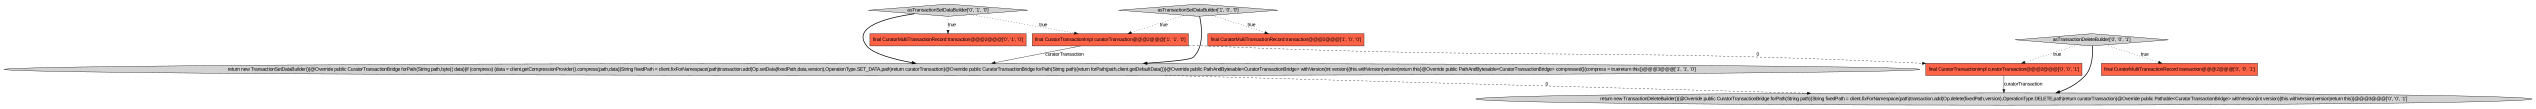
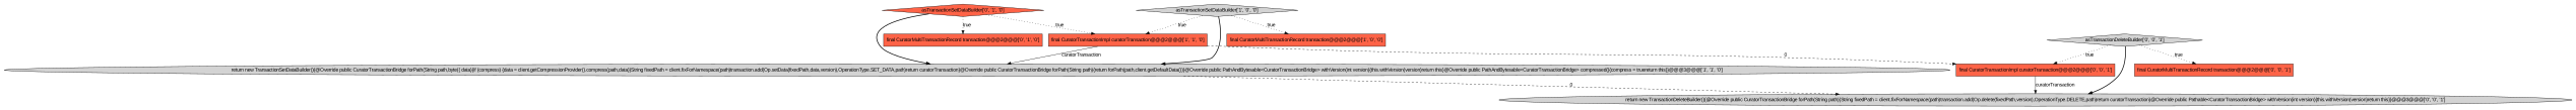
  digraph {
    fontname="Liberation Sans"
    node [fillcolor=lightgray shape=box style=filled fontname="Liberation Sans"]
    edge [style=dotted fontname="Liberation Sans"]
    n1 [label="return new TransactionSetDataBuilder(){@Override public CuratorTransactionBridge forPath(String path,byte(( data){if (compress) {data = client.getCompressionProvider().compress(path,data)}String fixedPath = client.fixForNamespace(path)transaction.add(Op.setData(fixedPath,data,version),OperationType.SET_DATA,path)return curatorTransaction}@Override public CuratorTransactionBridge forPath(String path){return forPath(path,client.getDefaultData())}@Override public PathAndBytesable<CuratorTransactionBridge> withVersion(int version){this.withVersion(version)return this}@Override public PathAndBytesable<CuratorTransactionBridge> compressed(){compress = truereturn this}}@@@3@@@['1', '1', '0']" shape=ellipse]
    n2 [label="return new TransactionDeleteBuilder(){@Override public CuratorTransactionBridge forPath(String path){String fixedPath = client.fixForNamespace(path)transaction.add(Op.delete(fixedPath,version),OperationType.DELETE,path)return curatorTransaction}@Override public Pathable<CuratorTransactionBridge> withVersion(int version){this.withVersion(version)return this}}@@@3@@@['0', '0', '1']" shape=ellipse]
    n3 [fillcolor=tomato label="final CuratorTransactionImpl curatorTransaction@@@2@@@['1', '1', '0']"]
    n4 [fillcolor=tomato label="final CuratorTransactionImpl curatorTransaction@@@2@@@['0', '0', '1']"]
    n5 [fillcolor=tomato label="final CuratorMultiTransactionRecord transaction@@@2@@@['1', '0', '0']"]
    n6 [fillcolor=tomato label="final CuratorMultiTransactionRecord transaction@@@2@@@['0', '0', '1']"]
-   n7 [label="asTransactionSetDataBuilder['0', '1', '0']" shape=diamond]
+   n7 [fillcolor=tomato label="asTransactionSetDataBuilder['0', '1', '0']" shape=diamond]
    n8 [fillcolor=tomato label="final CuratorMultiTransactionRecord transaction@@@2@@@['0', '1', '0']"]
    n9 [label="asTransactionDeleteBuilder['0', '0', '1']" shape=diamond]
    n10 [label="asTransactionSetDataBuilder['1', '0', '0']" shape=diamond]
    n1 -> n2 [label=0 style=dashed]
    n3 -> n1 [label=curatorTransaction style=solid]
    n3 -> n4 [label=0 style=dashed]
    n4 -> n2 [label=curatorTransaction style=solid]
    n7 -> n1 [style=bold]
    n7 -> n3 [label=true]
    n7 -> n8 [label=true]
    n9 -> n2 [style=bold]
    n9 -> n4 [label=true]
    n9 -> n6 [label=true]
    n10 -> n1 [style=bold]
    n10 -> n3 [label=true]
    n10 -> n5 [label=true]
  }
